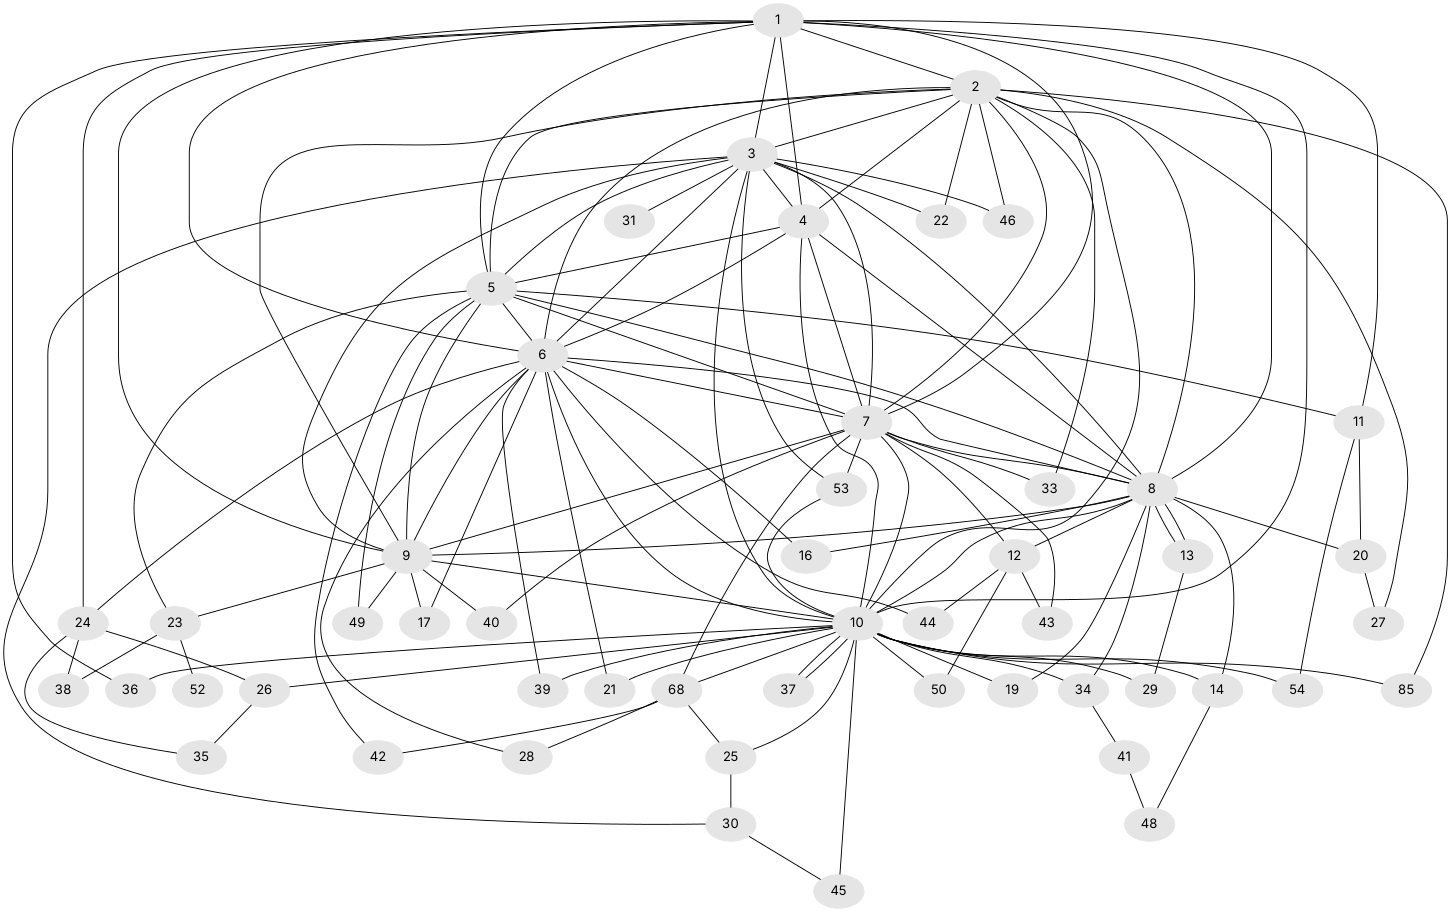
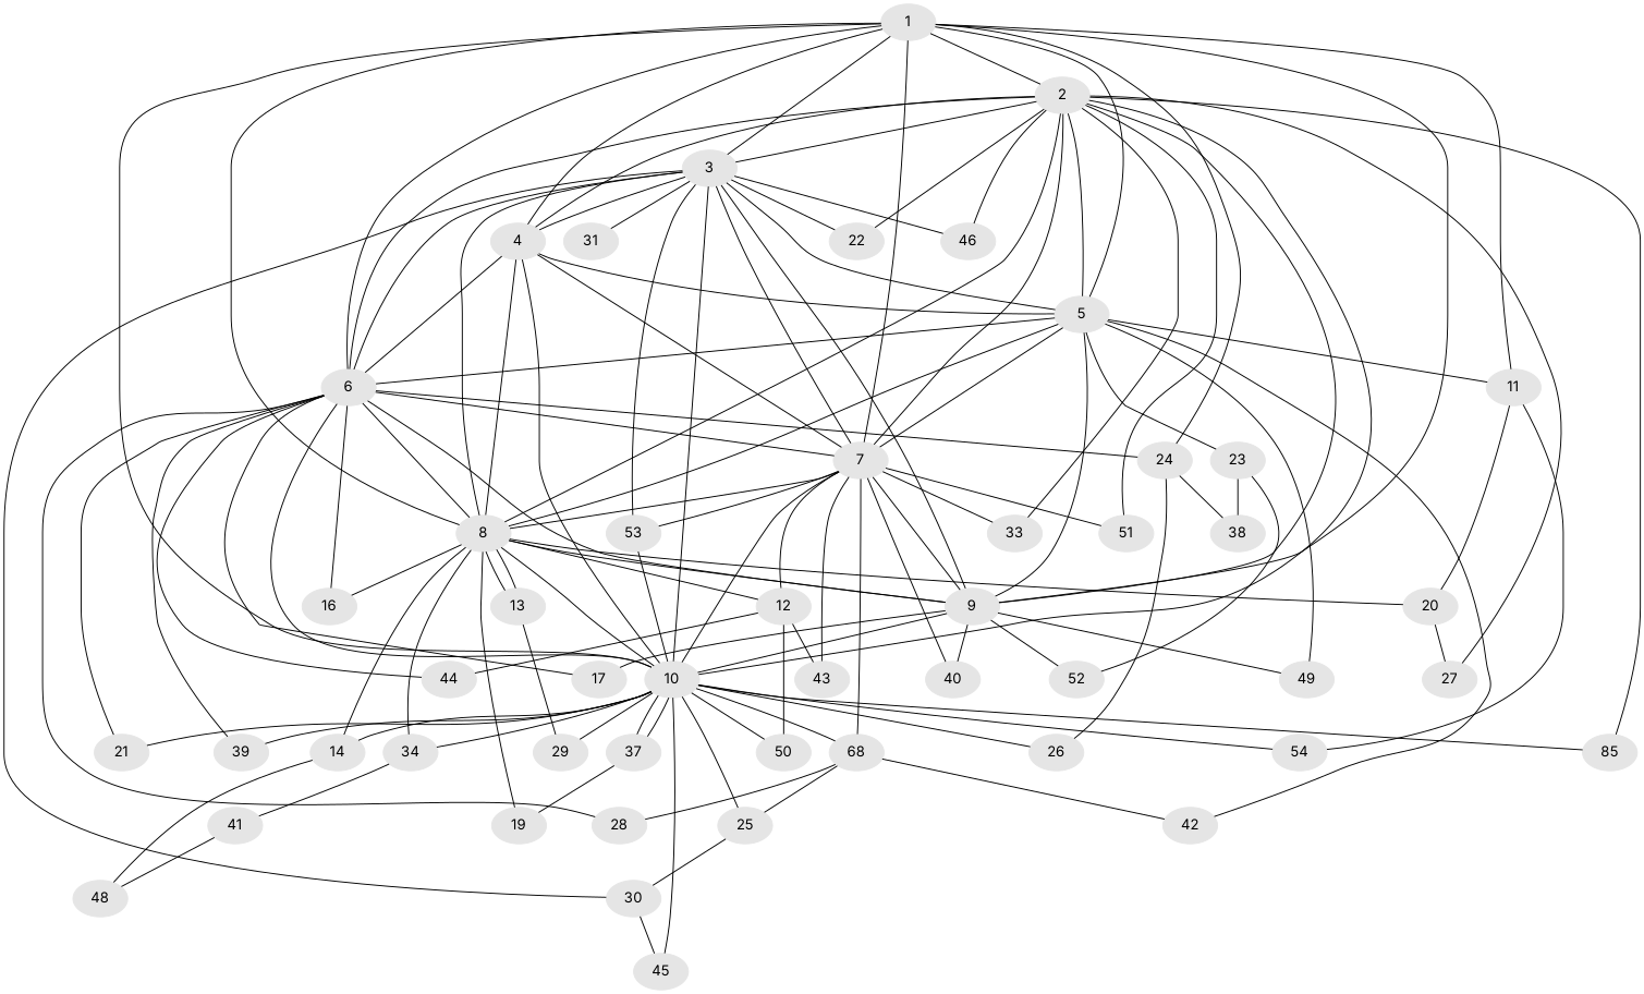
  graph {
    fontname=Inter
    node [color=gray90 fontname=Inter style=filled]
    edge [fontname=Inter]
    1
    2
    3
    4
    5
    6
    7
    8
    9
    10
    11
    24
-   36
    n14 [label=85]
    22
    27
    33
    46
+   51
    30
    31
    53
    23
    42
    49
    16
    17
    21
    28
    39
    44
    12
    n33 [label=68]
    40
    43
    13
    14
    19
    20
    34
    25
    26
    29
    37
    45
    50
    54
    38
-   35
    52
    48
    41
    1 -- 2
    1 -- 3
    1 -- 4
    1 -- 5
    1 -- 6
    1 -- 7
    1 -- 8
    1 -- 9
    1 -- 10
    1 -- 11
    1 -- 24
-   1 -- 36
    2 -- 3
    2 -- 4
    2 -- 5
    2 -- 6
    2 -- 7
    2 -- 8
    2 -- 9
    2 -- 10
    2 -- n14
    2 -- 22
    2 -- 27
    2 -- 33
    2 -- 46
+   2 -- 51
    3 -- 4
    3 -- 5
    3 -- 6
    3 -- 7
    3 -- 8
    3 -- 9
    3 -- 10
    3 -- 22
    3 -- 46
    3 -- 30
    3 -- 31
    3 -- 53
    4 -- 5
    4 -- 6
    4 -- 7
    4 -- 8
    4 -- 10
    5 -- 6
    5 -- 7
    5 -- 8
    5 -- 9
    5 -- 11
    5 -- 23
    5 -- 42
    5 -- 49
    6 -- 7
    6 -- 8
    6 -- 9
    6 -- 10
    6 -- 24
    6 -- 16
    6 -- 17
    6 -- 21
    6 -- 28
    6 -- 39
    6 -- 44
    7 -- 8
    7 -- 9
    7 -- 10
    7 -- 33
+   7 -- 51
    7 -- 53
    7 -- 12
    7 -- n33
    7 -- 40
    7 -- 43
    8 -- 9
    8 -- 10
    8 -- 16
    8 -- 12
    8 -- 13
    8 -- 13
    8 -- 14
    8 -- 19
    8 -- 20
    8 -- 34
    9 -- 10
-   9 -- 23
+   9 -- 52
    9 -- 49
    9 -- 17
    9 -- 40
-   10 -- 36
    10 -- n14
    10 -- 21
    10 -- 39
    10 -- n33
    10 -- 14
-   10 -- 19
+   37 -- 19
    10 -- 34
    10 -- 25
    10 -- 26
    10 -- 29
    10 -- 37
    10 -- 37
    10 -- 45
    10 -- 50
    10 -- 54
    11 -- 20
    11 -- 54
    24 -- 26
    24 -- 38
-   24 -- 35
    30 -- 45
    53 -- 10
    23 -- 38
    23 -- 52
    12 -- 44
    12 -- 43
    12 -- 50
    n33 -- 42
    n33 -- 28
    n33 -- 25
    13 -- 29
    14 -- 48
    20 -- 27
    34 -- 41
    25 -- 30
-   26 -- 35
    41 -- 48
  }
